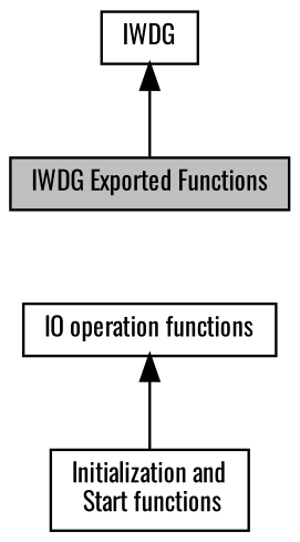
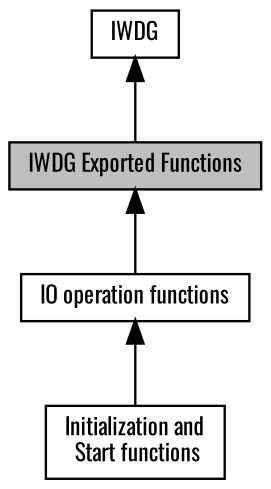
  digraph {
    fontname=Oswald
    rankdir=TB
    node [color=black fillcolor=white fontname=Oswald fontsize=10 shape=record style=filled]
    edge [dir=back fontname=Oswald fontsize=10 labelfontname=Helvetica labelfontsize=10 shape=plaintext style=solid]
    n1 [fillcolor=grey75 fontcolor=black height=0.2 label="IWDG Exported Functions" width=0.4]
    n2 [height=0.2 label="IO operation functions" width=0.4]
    n3 [height=0.2 label="Initialization and\l Start functions" width=0.4]
    n4 [height=0.2 label=IWDG width=0.4]
+   n1 -> n2
    n2 -> n3
    n4 -> n1
  }
